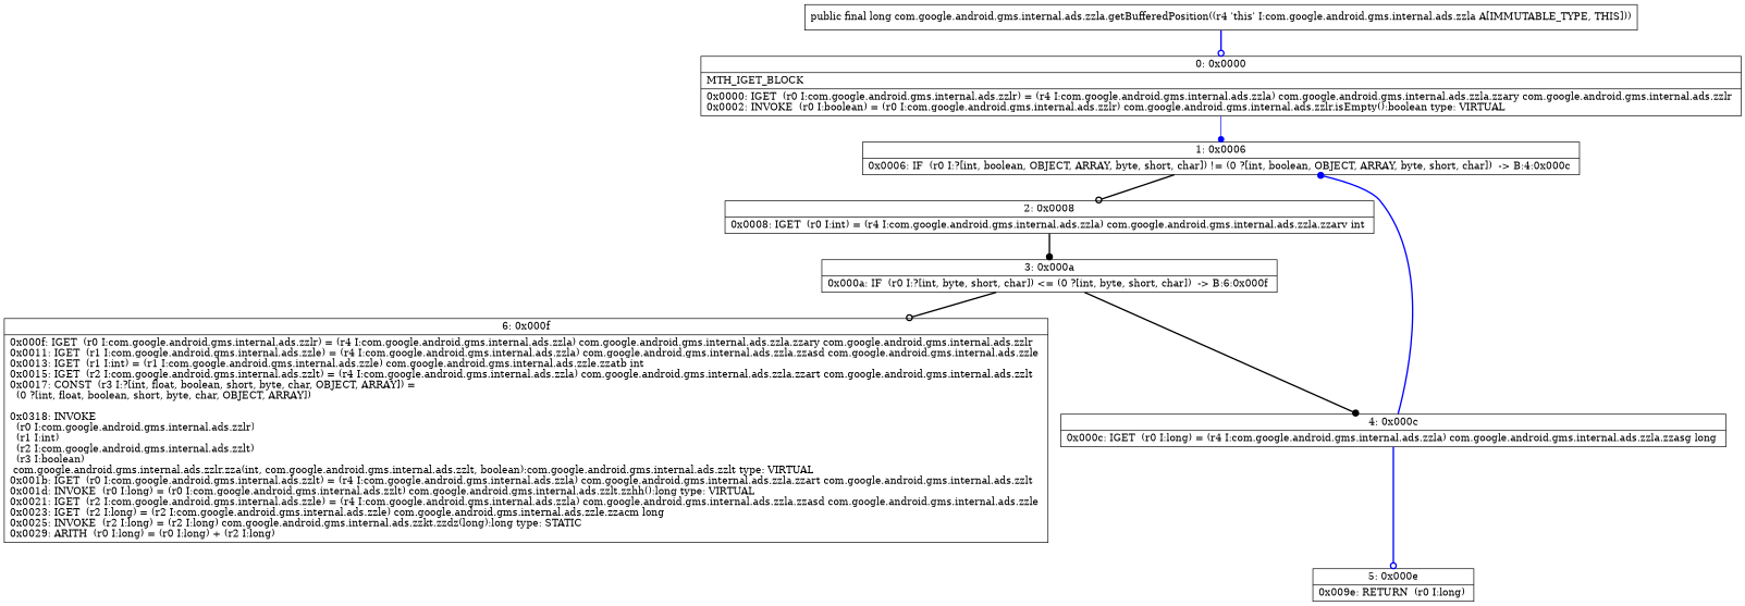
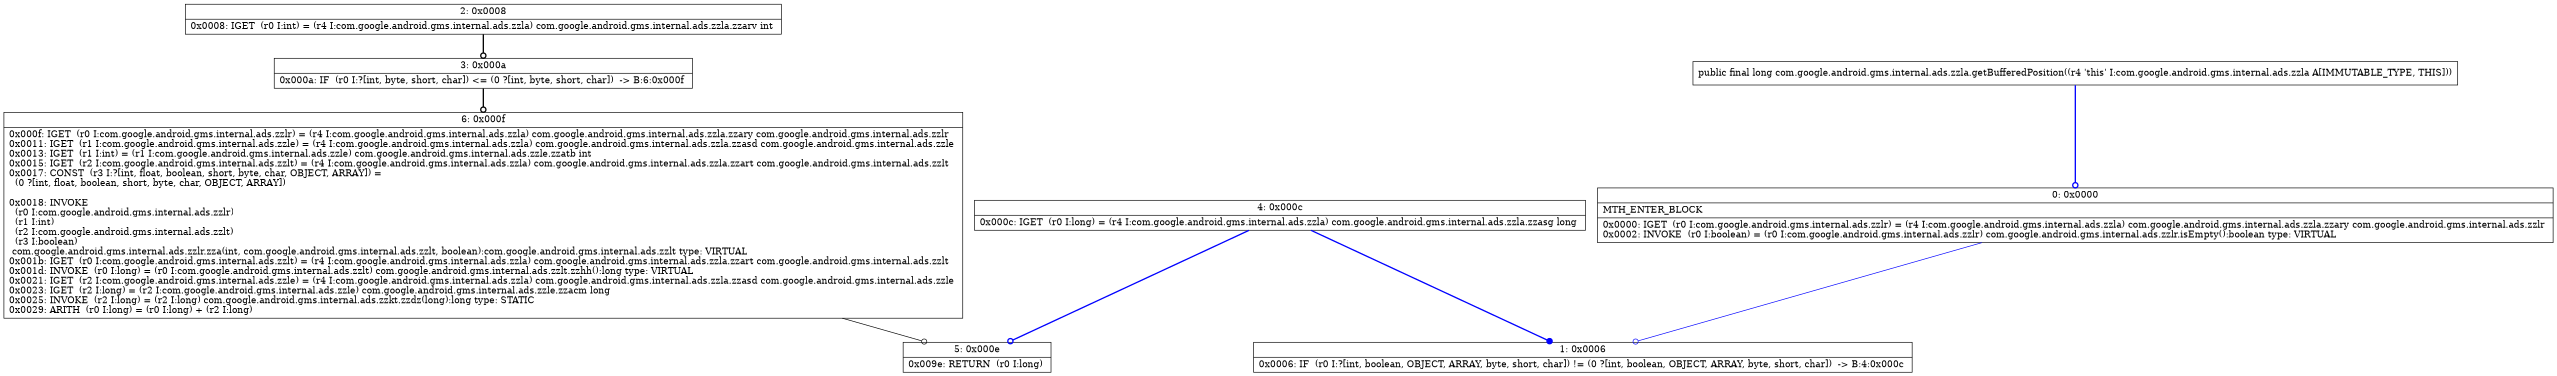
  digraph {
    fontname="DejaVu Serif"
    node [fontname="DejaVu Serif" shape=record]
    edge [arrowhead=odot color=black fontname="DejaVu Serif" style=bold]
-   n1 [label="{0\:\ 0x0000|MTH_IGET_BLOCK\l|0x0000: IGET  (r0 I:com.google.android.gms.internal.ads.zzlr) = (r4 I:com.google.android.gms.internal.ads.zzla) com.google.android.gms.internal.ads.zzla.zzary com.google.android.gms.internal.ads.zzlr \l0x0002: INVOKE  (r0 I:boolean) = (r0 I:com.google.android.gms.internal.ads.zzlr) com.google.android.gms.internal.ads.zzlr.isEmpty():boolean type: VIRTUAL \l}"]
+   n1 [label="{0\:\ 0x0000|MTH_ENTER_BLOCK\l|0x0000: IGET  (r0 I:com.google.android.gms.internal.ads.zzlr) = (r4 I:com.google.android.gms.internal.ads.zzla) com.google.android.gms.internal.ads.zzla.zzary com.google.android.gms.internal.ads.zzlr \l0x0002: INVOKE  (r0 I:boolean) = (r0 I:com.google.android.gms.internal.ads.zzlr) com.google.android.gms.internal.ads.zzlr.isEmpty():boolean type: VIRTUAL \l}"]
    n2 [label="{1\:\ 0x0006|0x0006: IF  (r0 I:?[int, boolean, OBJECT, ARRAY, byte, short, char]) != (0 ?[int, boolean, OBJECT, ARRAY, byte, short, char])  \-\> B:4:0x000c \l}"]
    n3 [label="{2\:\ 0x0008|0x0008: IGET  (r0 I:int) = (r4 I:com.google.android.gms.internal.ads.zzla) com.google.android.gms.internal.ads.zzla.zzarv int \l}"]
    n4 [label="{3\:\ 0x000a|0x000a: IF  (r0 I:?[int, byte, short, char]) \<= (0 ?[int, byte, short, char])  \-\> B:6:0x000f \l}"]
    n5 [label="{4\:\ 0x000c|0x000c: IGET  (r0 I:long) = (r4 I:com.google.android.gms.internal.ads.zzla) com.google.android.gms.internal.ads.zzla.zzasg long \l}"]
    n6 [label="{5\:\ 0x000e|0x009e: RETURN  (r0 I:long) \l}"]
-   n7 [label="{6\:\ 0x000f|0x000f: IGET  (r0 I:com.google.android.gms.internal.ads.zzlr) = (r4 I:com.google.android.gms.internal.ads.zzla) com.google.android.gms.internal.ads.zzla.zzary com.google.android.gms.internal.ads.zzlr \l0x0011: IGET  (r1 I:com.google.android.gms.internal.ads.zzle) = (r4 I:com.google.android.gms.internal.ads.zzla) com.google.android.gms.internal.ads.zzla.zzasd com.google.android.gms.internal.ads.zzle \l0x0013: IGET  (r1 I:int) = (r1 I:com.google.android.gms.internal.ads.zzle) com.google.android.gms.internal.ads.zzle.zzatb int \l0x0015: IGET  (r2 I:com.google.android.gms.internal.ads.zzlt) = (r4 I:com.google.android.gms.internal.ads.zzla) com.google.android.gms.internal.ads.zzla.zzart com.google.android.gms.internal.ads.zzlt \l0x0017: CONST  (r3 I:?[int, float, boolean, short, byte, char, OBJECT, ARRAY]) = \l  (0 ?[int, float, boolean, short, byte, char, OBJECT, ARRAY])\l \l0x0318: INVOKE  \l  (r0 I:com.google.android.gms.internal.ads.zzlr)\l  (r1 I:int)\l  (r2 I:com.google.android.gms.internal.ads.zzlt)\l  (r3 I:boolean)\l com.google.android.gms.internal.ads.zzlr.zza(int, com.google.android.gms.internal.ads.zzlt, boolean):com.google.android.gms.internal.ads.zzlt type: VIRTUAL \l0x001b: IGET  (r0 I:com.google.android.gms.internal.ads.zzlt) = (r4 I:com.google.android.gms.internal.ads.zzla) com.google.android.gms.internal.ads.zzla.zzart com.google.android.gms.internal.ads.zzlt \l0x001d: INVOKE  (r0 I:long) = (r0 I:com.google.android.gms.internal.ads.zzlt) com.google.android.gms.internal.ads.zzlt.zzhh():long type: VIRTUAL \l0x0021: IGET  (r2 I:com.google.android.gms.internal.ads.zzle) = (r4 I:com.google.android.gms.internal.ads.zzla) com.google.android.gms.internal.ads.zzla.zzasd com.google.android.gms.internal.ads.zzle \l0x0023: IGET  (r2 I:long) = (r2 I:com.google.android.gms.internal.ads.zzle) com.google.android.gms.internal.ads.zzle.zzacm long \l0x0025: INVOKE  (r2 I:long) = (r2 I:long) com.google.android.gms.internal.ads.zzkt.zzdz(long):long type: STATIC \l0x0029: ARITH  (r0 I:long) = (r0 I:long) + (r2 I:long) \l}"]
+   n7 [label="{6\:\ 0x000f|0x000f: IGET  (r0 I:com.google.android.gms.internal.ads.zzlr) = (r4 I:com.google.android.gms.internal.ads.zzla) com.google.android.gms.internal.ads.zzla.zzary com.google.android.gms.internal.ads.zzlr \l0x0011: IGET  (r1 I:com.google.android.gms.internal.ads.zzle) = (r4 I:com.google.android.gms.internal.ads.zzla) com.google.android.gms.internal.ads.zzla.zzasd com.google.android.gms.internal.ads.zzle \l0x0013: IGET  (r1 I:int) = (r1 I:com.google.android.gms.internal.ads.zzle) com.google.android.gms.internal.ads.zzle.zzatb int \l0x0015: IGET  (r2 I:com.google.android.gms.internal.ads.zzlt) = (r4 I:com.google.android.gms.internal.ads.zzla) com.google.android.gms.internal.ads.zzla.zzart com.google.android.gms.internal.ads.zzlt \l0x0017: CONST  (r3 I:?[int, float, boolean, short, byte, char, OBJECT, ARRAY]) = \l  (0 ?[int, float, boolean, short, byte, char, OBJECT, ARRAY])\l \l0x0018: INVOKE  \l  (r0 I:com.google.android.gms.internal.ads.zzlr)\l  (r1 I:int)\l  (r2 I:com.google.android.gms.internal.ads.zzlt)\l  (r3 I:boolean)\l com.google.android.gms.internal.ads.zzlr.zza(int, com.google.android.gms.internal.ads.zzlt, boolean):com.google.android.gms.internal.ads.zzlt type: VIRTUAL \l0x001b: IGET  (r0 I:com.google.android.gms.internal.ads.zzlt) = (r4 I:com.google.android.gms.internal.ads.zzla) com.google.android.gms.internal.ads.zzla.zzart com.google.android.gms.internal.ads.zzlt \l0x001d: INVOKE  (r0 I:long) = (r0 I:com.google.android.gms.internal.ads.zzlt) com.google.android.gms.internal.ads.zzlt.zzhh():long type: VIRTUAL \l0x0021: IGET  (r2 I:com.google.android.gms.internal.ads.zzle) = (r4 I:com.google.android.gms.internal.ads.zzla) com.google.android.gms.internal.ads.zzla.zzasd com.google.android.gms.internal.ads.zzle \l0x0023: IGET  (r2 I:long) = (r2 I:com.google.android.gms.internal.ads.zzle) com.google.android.gms.internal.ads.zzle.zzacm long \l0x0025: INVOKE  (r2 I:long) = (r2 I:long) com.google.android.gms.internal.ads.zzkt.zzdz(long):long type: STATIC \l0x0029: ARITH  (r0 I:long) = (r0 I:long) + (r2 I:long) \l}"]
    n8 [label="{public final long com.google.android.gms.internal.ads.zzla.getBufferedPosition((r4 'this' I:com.google.android.gms.internal.ads.zzla A[IMMUTABLE_TYPE, THIS])) }"]
-   n1 -> n2 [arrowhead=dot color=blue style=solid]
-   n2 -> n3
-   n3 -> n4 [arrowhead=dot]
-   n4 -> n5 [arrowhead=dot]
+   n1 -> n2 [color=blue style=solid]
+   n3 -> n4
    n4 -> n7
    n5 -> n2 [arrowhead=dot color=blue]
    n5 -> n6 [color=blue]
+   n7 -> n6 [style=solid]
    n8 -> n1 [color=blue]
  }
